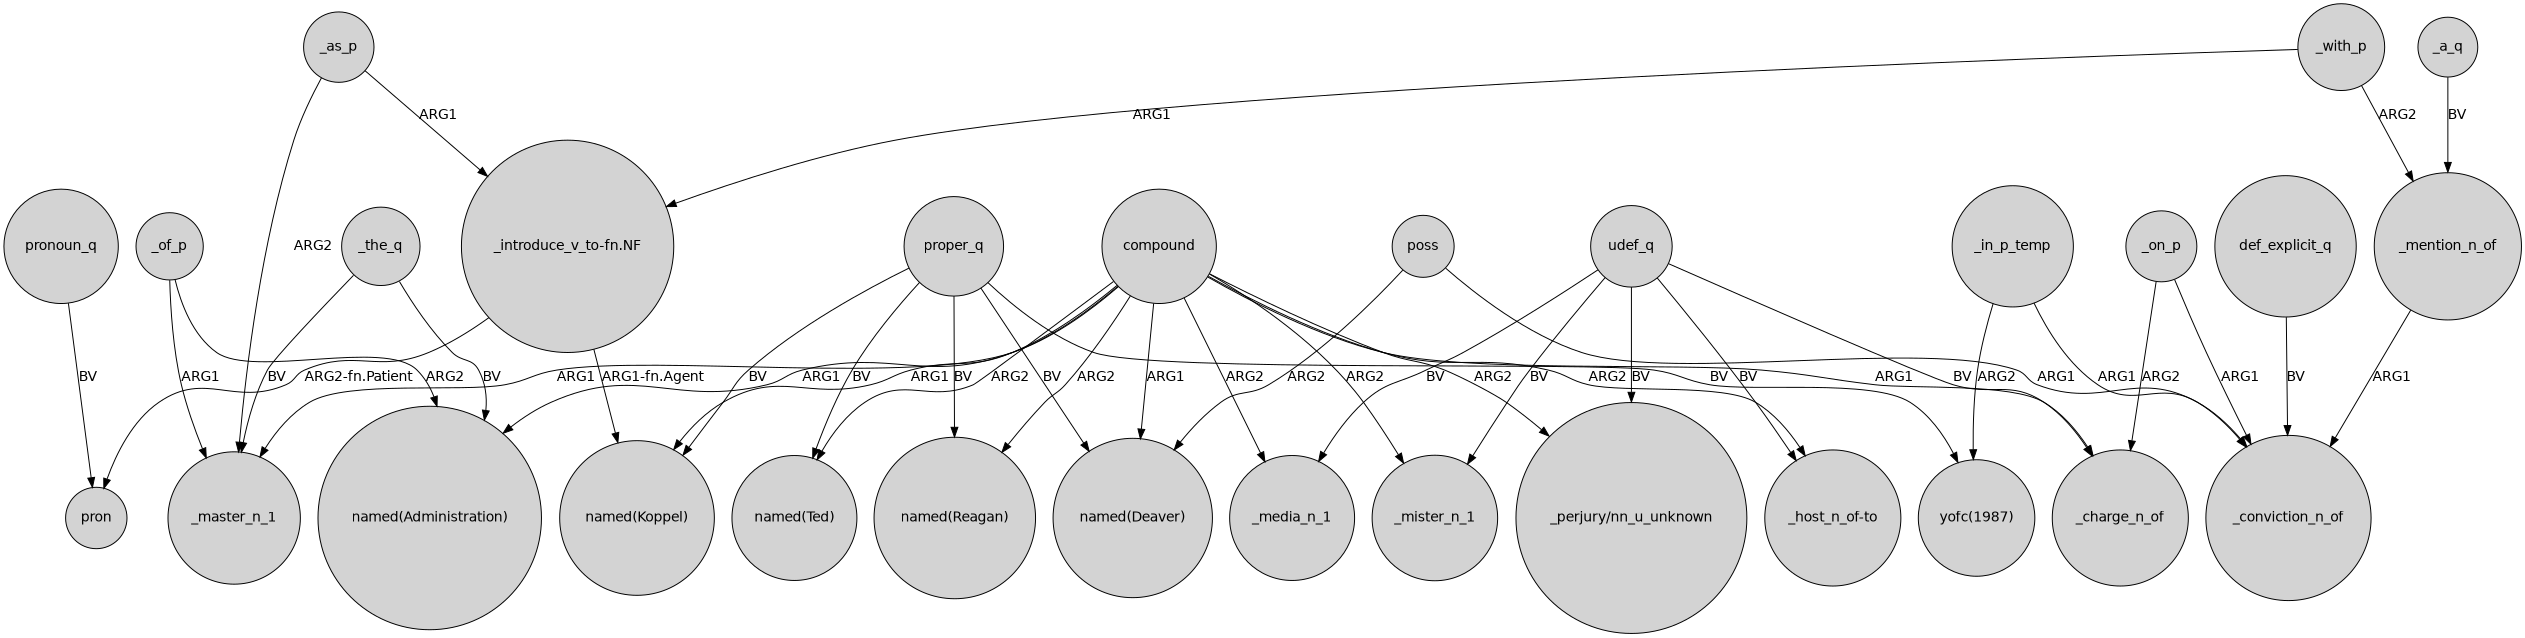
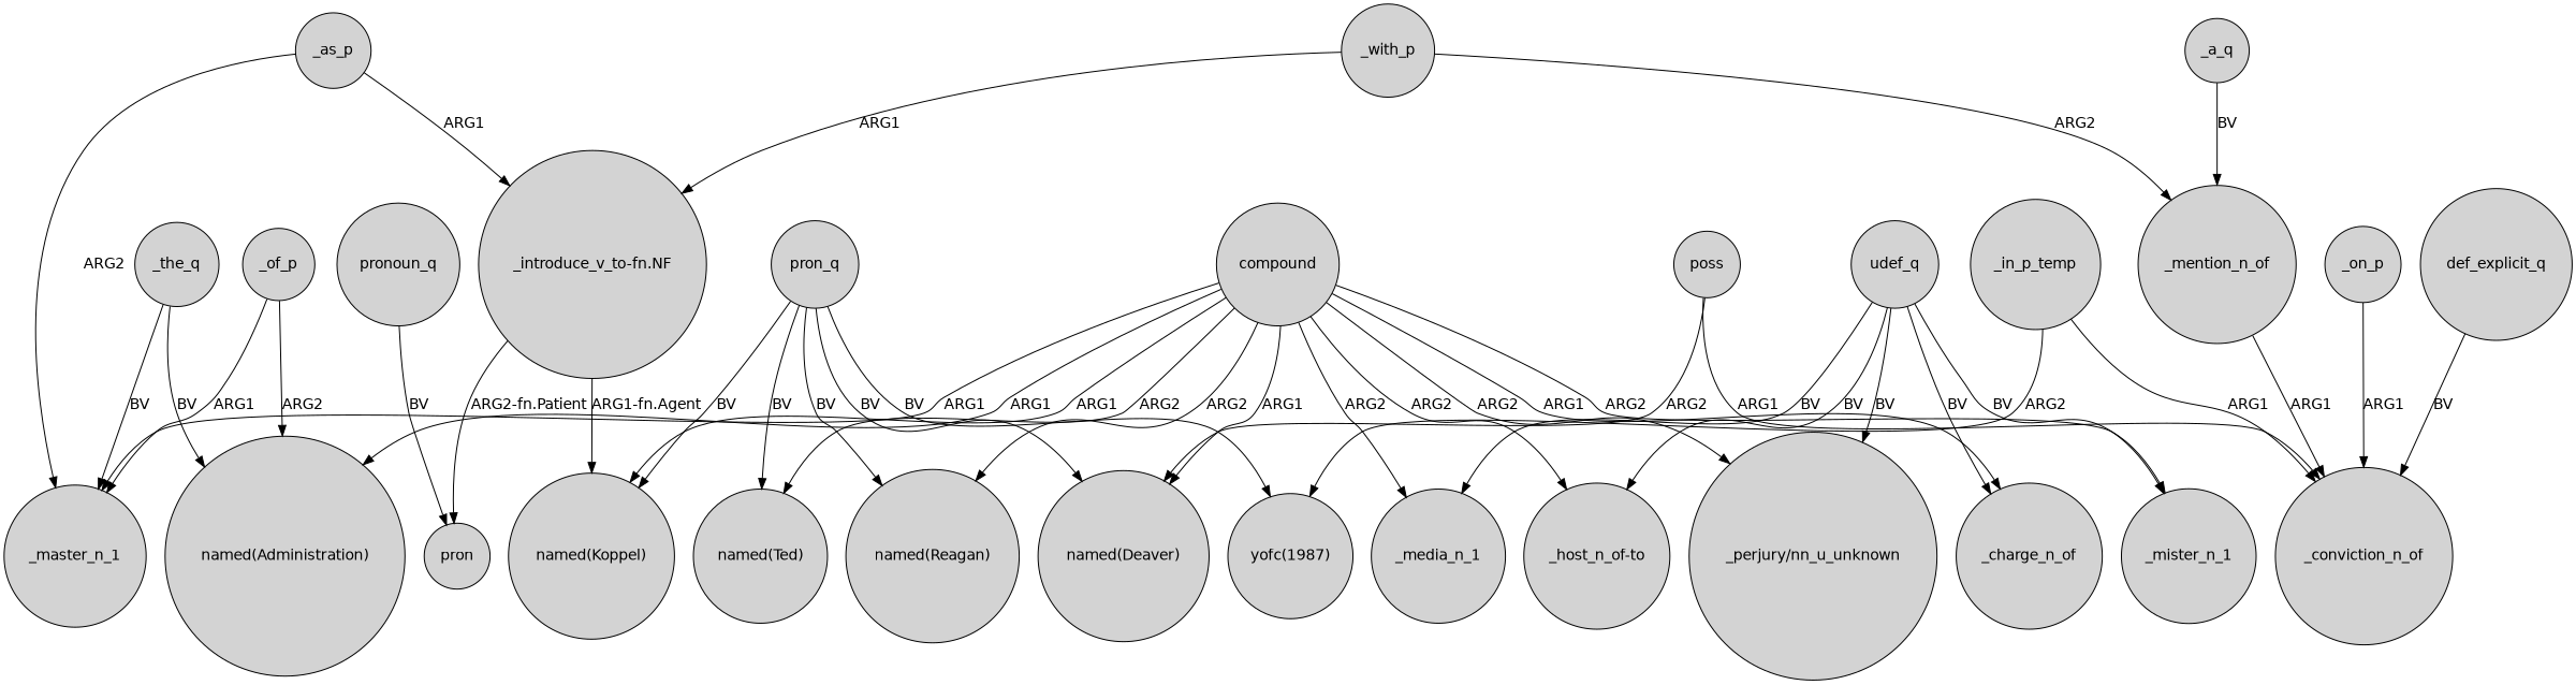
  digraph {
    fontname="DejaVu Sans"
    node [fontname="DejaVu Sans" shape=circle style=filled]
    edge [fontname="DejaVu Sans"]
-   proper_q
+   proper_q [label=pron_q]
    "named(Koppel)"
    "yofc(1987)"
    "named(Deaver)"
    "named(Ted)"
    "named(Reagan)"
    _of_p
    _master_n_1
    "named(Administration)"
    _in_p_temp
    _conviction_n_of
    _a_q
    _mention_n_of
    _as_p
    "_introduce_v_to-fn.NF"
    pron
    _on_p
    _charge_n_of
    compound
    _mister_n_1
    _media_n_1
    "_perjury/nn_u_unknown"
    "_host_n_of-to"
    udef_q
    _with_p
    pronoun_q
    def_explicit_q
    _the_q
    poss
    proper_q -> "named(Koppel)" [label=BV]
    proper_q -> "yofc(1987)" [label=BV]
    proper_q -> "named(Deaver)" [label=BV]
    proper_q -> "named(Ted)" [label=BV]
    proper_q -> "named(Reagan)" [label=BV]
    _of_p -> _master_n_1 [label=ARG1]
    _of_p -> "named(Administration)" [label=ARG2]
    _in_p_temp -> "yofc(1987)" [label=ARG2]
    _in_p_temp -> _conviction_n_of [label=ARG1]
    _a_q -> _mention_n_of [label=BV]
    _mention_n_of -> _conviction_n_of [label=ARG1]
    _as_p -> _master_n_1 [label=ARG2]
    _as_p -> "_introduce_v_to-fn.NF" [label=ARG1]
    "_introduce_v_to-fn.NF" -> "named(Koppel)" [label="ARG1-fn.Agent"]
    "_introduce_v_to-fn.NF" -> pron [label="ARG2-fn.Patient"]
    _on_p -> _conviction_n_of [label=ARG1]
-   _on_p -> _charge_n_of [label=ARG2]
    compound -> "named(Koppel)" [label=ARG1]
    compound -> "named(Deaver)" [label=ARG1]
    compound -> "named(Ted)" [label=ARG2]
    compound -> "named(Reagan)" [label=ARG2]
    compound -> _master_n_1 [label=ARG1]
    compound -> "named(Administration)" [label=ARG1]
    compound -> _charge_n_of [label=ARG1]
    compound -> _mister_n_1 [label=ARG2]
    compound -> _media_n_1 [label=ARG2]
    compound -> "_perjury/nn_u_unknown" [label=ARG2]
    compound -> "_host_n_of-to" [label=ARG2]
    udef_q -> _charge_n_of [label=BV]
    udef_q -> _mister_n_1 [label=BV]
    udef_q -> _media_n_1 [label=BV]
    udef_q -> "_perjury/nn_u_unknown" [label=BV]
    udef_q -> "_host_n_of-to" [label=BV]
    _with_p -> _mention_n_of [label=ARG2]
    _with_p -> "_introduce_v_to-fn.NF" [label=ARG1]
    pronoun_q -> pron [label=BV]
    def_explicit_q -> _conviction_n_of [label=BV]
    _the_q -> _master_n_1 [label=BV]
    _the_q -> "named(Administration)" [label=BV]
    poss -> "named(Deaver)" [label=ARG2]
    poss -> _conviction_n_of [label=ARG1]
  }
